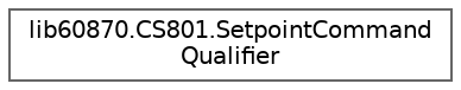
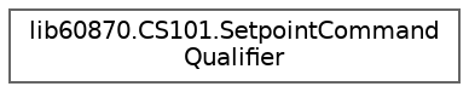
  digraph {
    rankdir=LR
-   n1 [color=grey40 fillcolor=white fontname=Helvetica fontsize=10 height=0.2 label="lib60870.CS801.SetpointCommand\lQualifier" shape=box style=filled width=0.4]
+   n1 [color=grey40 fillcolor=white fontname=Helvetica fontsize=10 height=0.2 label="lib60870.CS101.SetpointCommand\lQualifier" shape=box style=filled width=0.4]
  }
